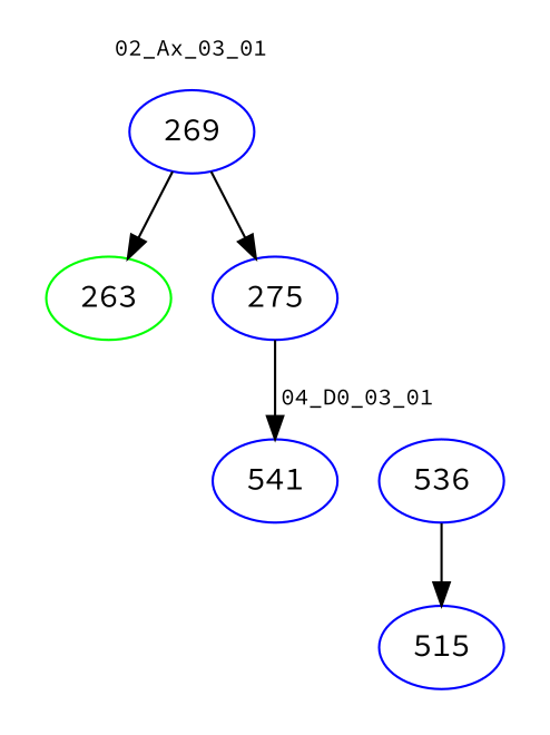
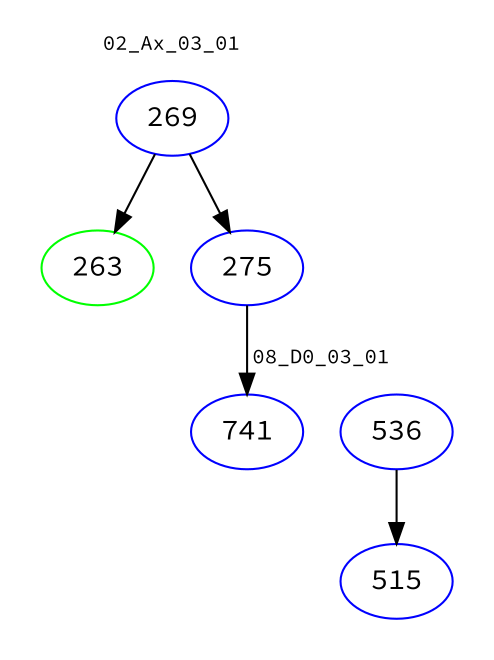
  digraph {
    fontname="Source Code Pro"
    node [color=blue fontname="Source Code Pro"]
    edge [color=black fontname="Source Code Pro"]
    n1 [label=269]
    n2 [color=green label=263]
    n3 [label=275]
    n4 [label=536]
    n5 [label=515]
-   n6 [label=541]
+   n6 [label=741]
    subgraph cluster_1 {
      color=white
      fontsize=10
      label="02_Ax_03_01"
      n1
      n2
      n3
    }
    subgraph cluster_2 {
      color=white
      fontsize=10
-     label="04_D0_03_01"
+     label="08_D0_03_01"
      n4
      n5
      n6
    }
    n1 -> n2
    n1 -> n3
    n3 -> n6
    n4 -> n5
  }
